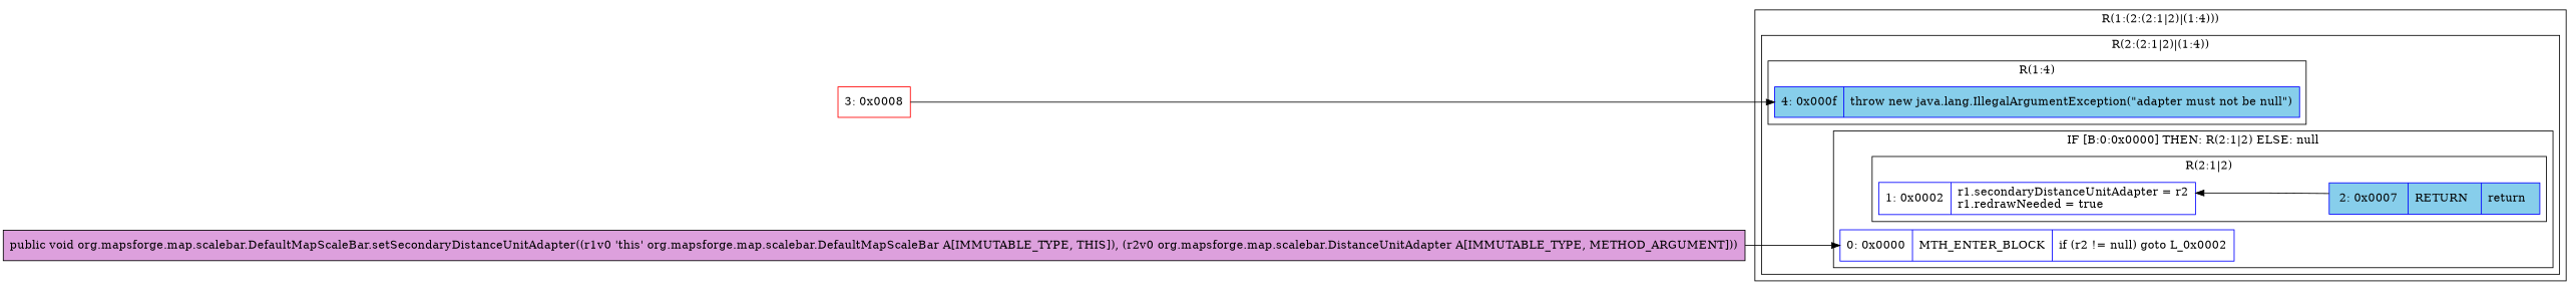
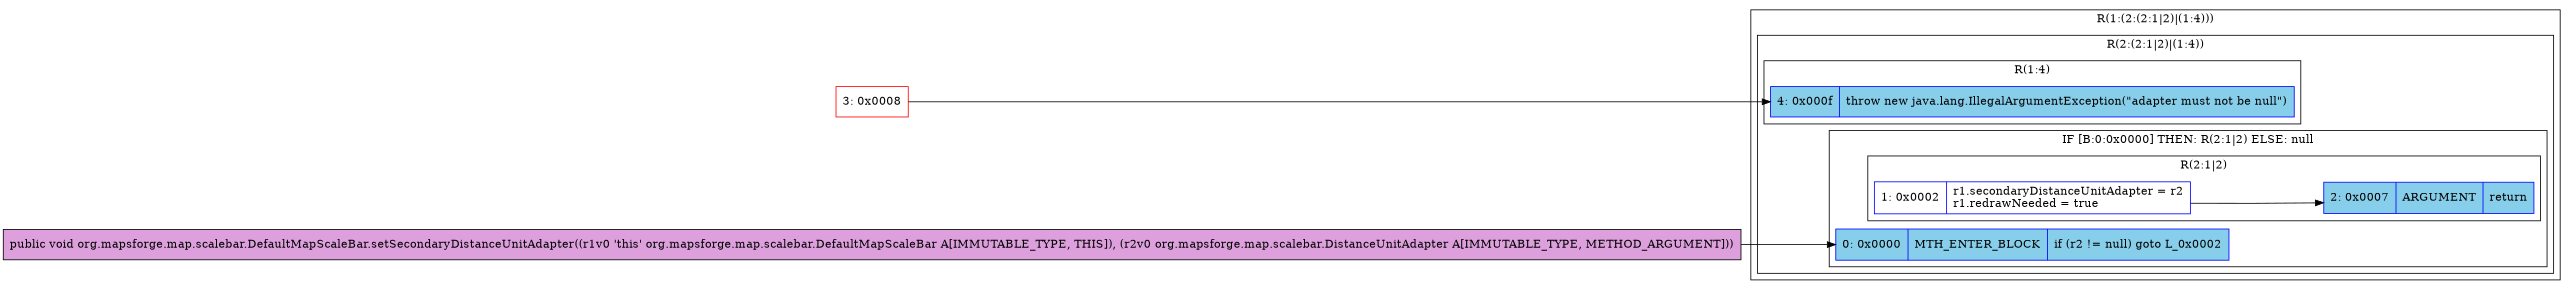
  digraph {
    rankdir=LR
    node [color=blue fillcolor=white shape=record style=filled]
    n1 [label="{1\:\ 0x0002|r1.secondaryDistanceUnitAdapter = r2\lr1.redrawNeeded = true\l}"]
-   n2 [fillcolor=skyblue label="{2\:\ 0x0007|RETURN\l|return\l}"]
-   n3 [label="{0\:\ 0x0000|MTH_ENTER_BLOCK\l|if (r2 != null) goto L_0x0002\l}"]
+   n2 [fillcolor=skyblue label="{2\:\ 0x0007|ARGUMENT\l|return\l}"]
+   n3 [fillcolor=skyblue label="{0\:\ 0x0000|MTH_ENTER_BLOCK\l|if (r2 != null) goto L_0x0002\l}"]
    n4 [fillcolor=skyblue label="{4\:\ 0x000f|throw new java.lang.IllegalArgumentException(\"adapter must not be null\")\l}"]
    n5 [color=red label="{3\:\ 0x0008}"]
    n6 [fillcolor=plum label="{public void org.mapsforge.map.scalebar.DefaultMapScaleBar.setSecondaryDistanceUnitAdapter((r1v0 'this' org.mapsforge.map.scalebar.DefaultMapScaleBar A[IMMUTABLE_TYPE, THIS]), (r2v0 org.mapsforge.map.scalebar.DistanceUnitAdapter A[IMMUTABLE_TYPE, METHOD_ARGUMENT])) }" color=""]
    subgraph cluster_1 {
      label="R(1:(2:(2:1|2)|(1:4)))"
      subgraph cluster_2 {
        label="R(2:(2:1|2)|(1:4))"
        subgraph cluster_3 {
          label="IF [B:0:0x0000] THEN: R(2:1|2) ELSE: null"
          n3
          subgraph cluster_4 {
            label="R(2:1|2)"
            n1
            n2
          }
        }
        subgraph cluster_5 {
          label="R(1:4)"
          n4
        }
      }
    }
-   n2 -> n1
+   n1 -> n2
    n5 -> n4
    n6 -> n3
  }
